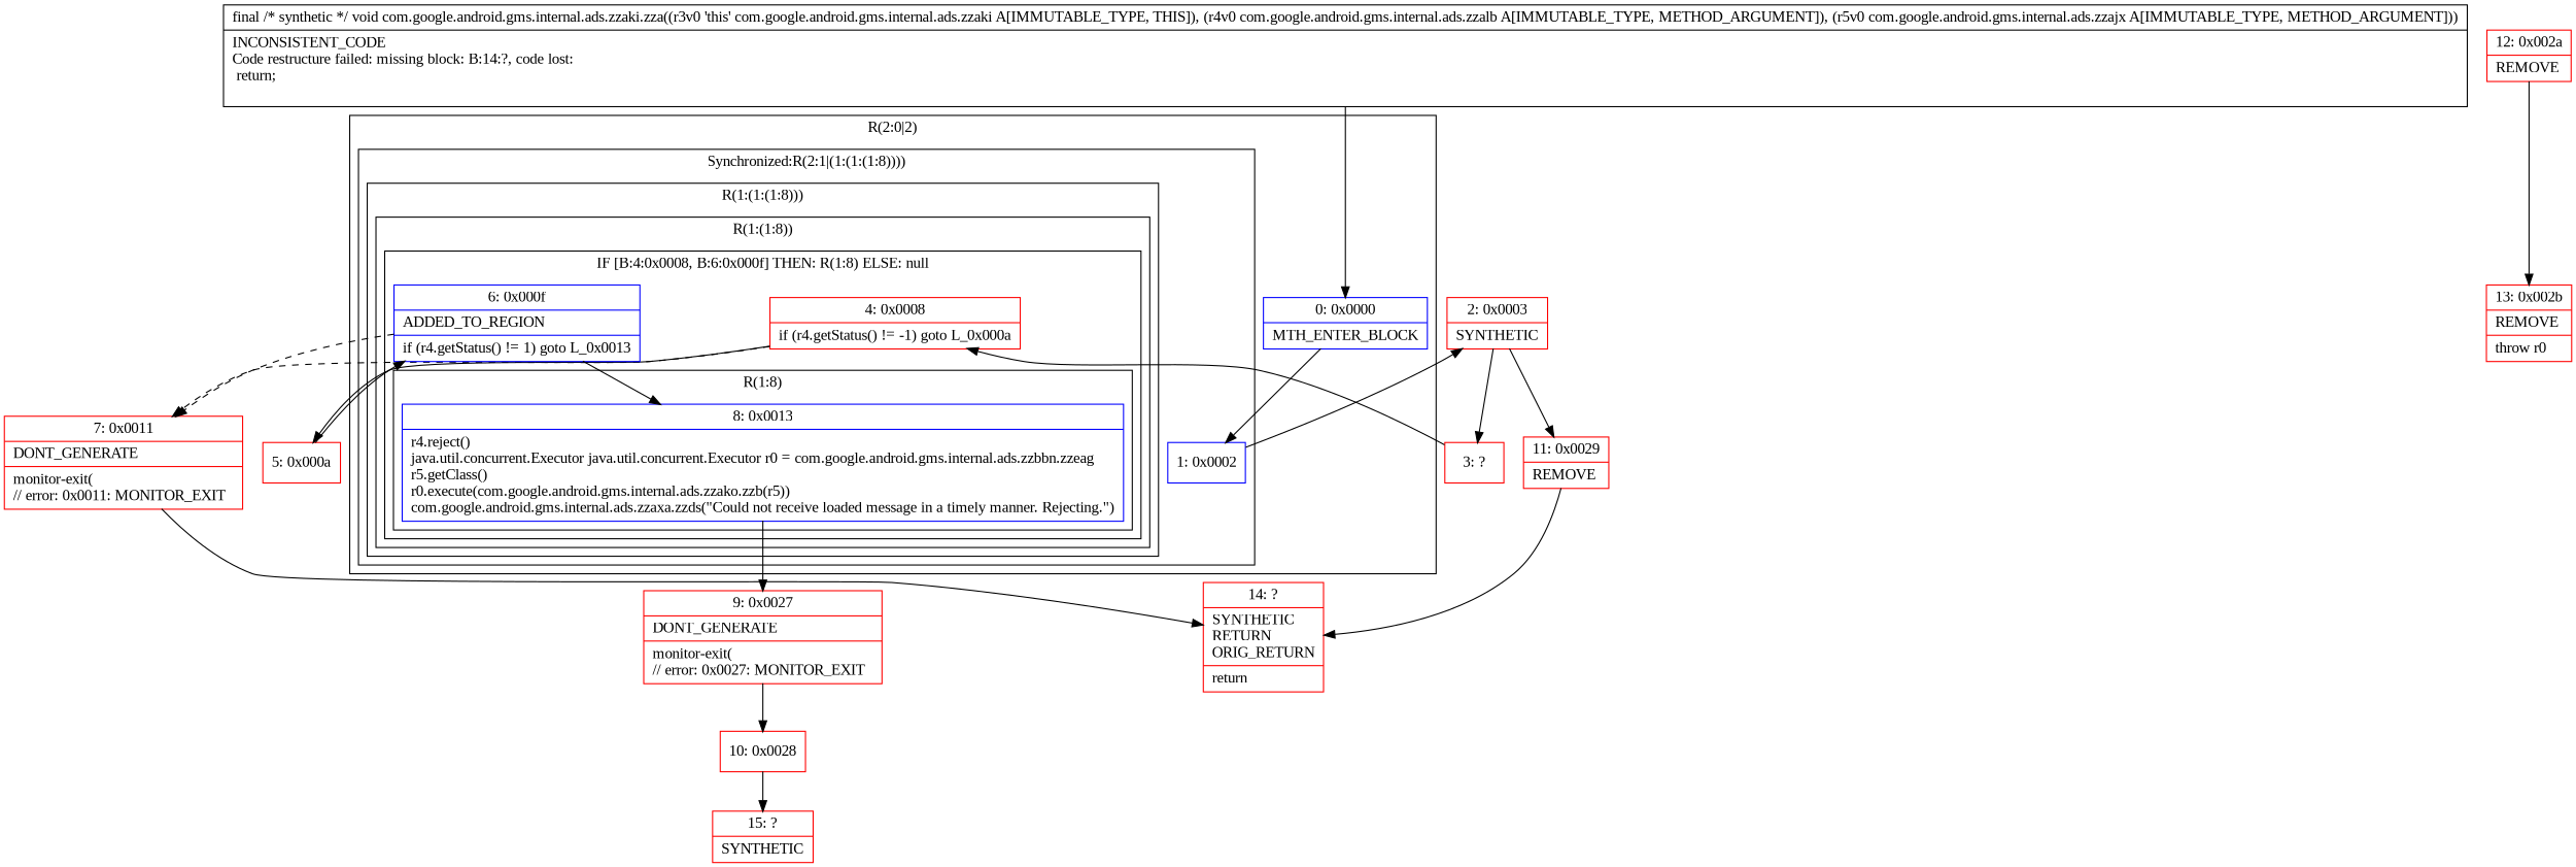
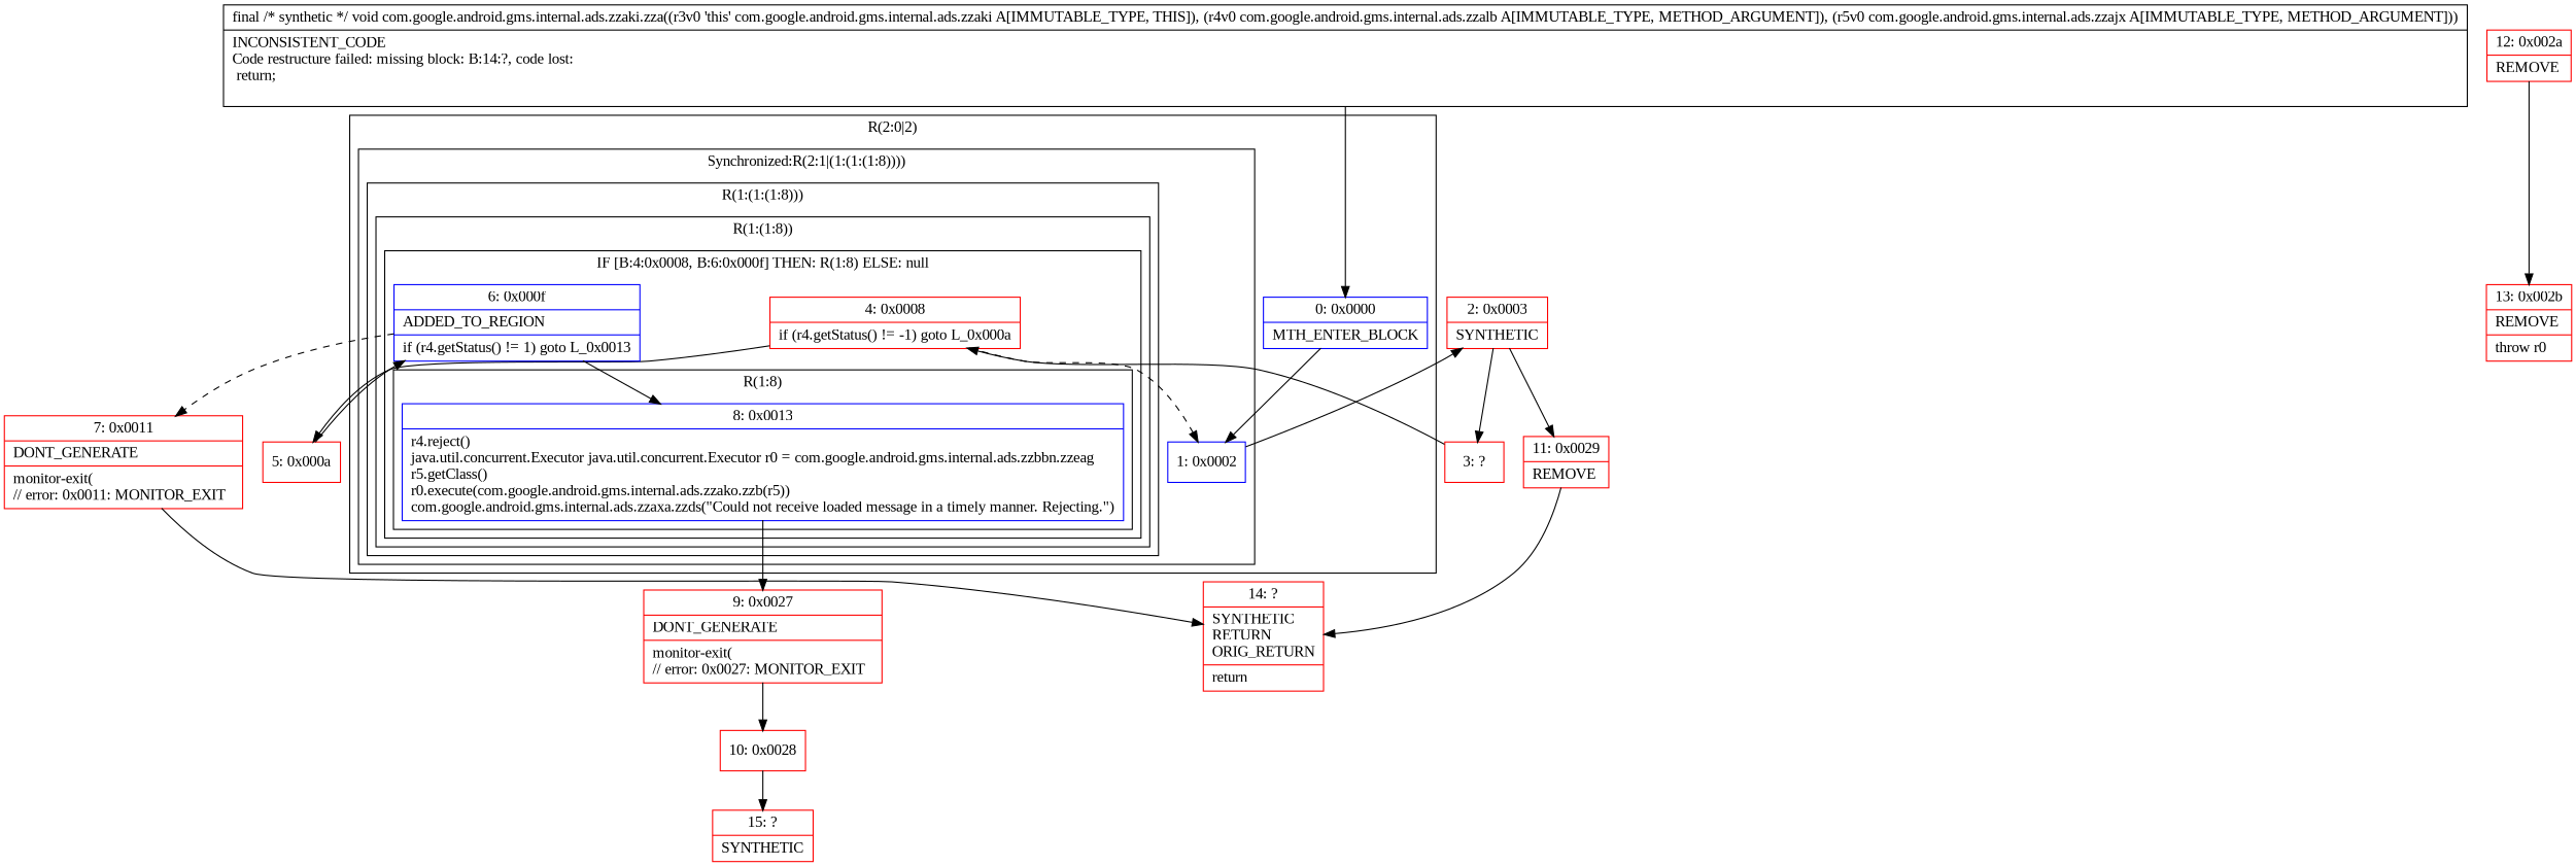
  digraph {
    fontname="Liberation Serif"
    node [color=red fontname="Liberation Serif" shape=record]
    edge [fontname="Liberation Serif"]
    n1 [color=blue label="{8\:\ 0x0013|r4.reject()\ljava.util.concurrent.Executor java.util.concurrent.Executor r0 = com.google.android.gms.internal.ads.zzbbn.zzeag\lr5.getClass()\lr0.execute(com.google.android.gms.internal.ads.zzako.zzb(r5))\lcom.google.android.gms.internal.ads.zzaxa.zzds(\"Could not receive loaded message in a timely manner. Rejecting.\")\l}"]
    n2 [label="{4\:\ 0x0008|if (r4.getStatus() != \-1) goto L_0x000a\l}"]
    n3 [color=blue label="{6\:\ 0x000f|ADDED_TO_REGION\l|if (r4.getStatus() != 1) goto L_0x0013\l}"]
    n4 [color=blue label="{1\:\ 0x0002}"]
    n5 [color=blue label="{0\:\ 0x0000|MTH_ENTER_BLOCK\l}"]
    n6 [label="{9\:\ 0x0027|DONT_GENERATE\l|monitor\-exit(\l\/\/ error: 0x0027: MONITOR_EXIT  \l}"]
    n7 [label="{5\:\ 0x000a}"]
    n8 [label="{7\:\ 0x0011|DONT_GENERATE\l|monitor\-exit(\l\/\/ error: 0x0011: MONITOR_EXIT  \l}"]
    n9 [label="{2\:\ 0x0003|SYNTHETIC\l}"]
    n10 [label="{3\:\ ?}"]
    n11 [label="{11\:\ 0x0029|REMOVE\l}"]
    n12 [label="{14\:\ ?|SYNTHETIC\lRETURN\lORIG_RETURN\l|return\l}"]
    n13 [label="{10\:\ 0x0028}"]
    n14 [label="{15\:\ ?|SYNTHETIC\l}"]
    n15 [label="{12\:\ 0x002a|REMOVE\l}"]
    n16 [label="{13\:\ 0x002b|REMOVE\l|throw r0\l}"]
    n17 [label="{final \/* synthetic *\/ void com.google.android.gms.internal.ads.zzaki.zza((r3v0 'this' com.google.android.gms.internal.ads.zzaki A[IMMUTABLE_TYPE, THIS]), (r4v0 com.google.android.gms.internal.ads.zzalb A[IMMUTABLE_TYPE, METHOD_ARGUMENT]), (r5v0 com.google.android.gms.internal.ads.zzajx A[IMMUTABLE_TYPE, METHOD_ARGUMENT]))  | INCONSISTENT_CODE\lCode restructure failed: missing block: B:14:?, code lost:\l    return;\l\l}" color=""]
    subgraph cluster_1 {
      label="R(2:0|2)"
      n5
      subgraph cluster_2 {
        label="Synchronized:R(2:1|(1:(1:(1:8))))"
        n4
        subgraph cluster_3 {
          label="R(1:(1:(1:8)))"
          subgraph cluster_4 {
            label="R(1:(1:8))"
            subgraph cluster_5 {
              label="IF [B:4:0x0008, B:6:0x000f] THEN: R(1:8) ELSE: null"
              n2
              n3
              subgraph cluster_6 {
                label="R(1:8)"
                n1
              }
            }
          }
        }
      }
    }
    n1 -> n6
    n2 -> n7
-   n2 -> n8 [style=dashed]
+   n2 -> n4 [style=dashed]
    n3 -> n1
    n3 -> n8 [style=dashed]
    n4 -> n9
    n5 -> n4
    n6 -> n13
    n7 -> n3
    n8 -> n12
    n9 -> n10
    n9 -> n11
    n10 -> n2
    n11 -> n12
    n13 -> n14
    n15 -> n16
    n17 -> n5
  }
